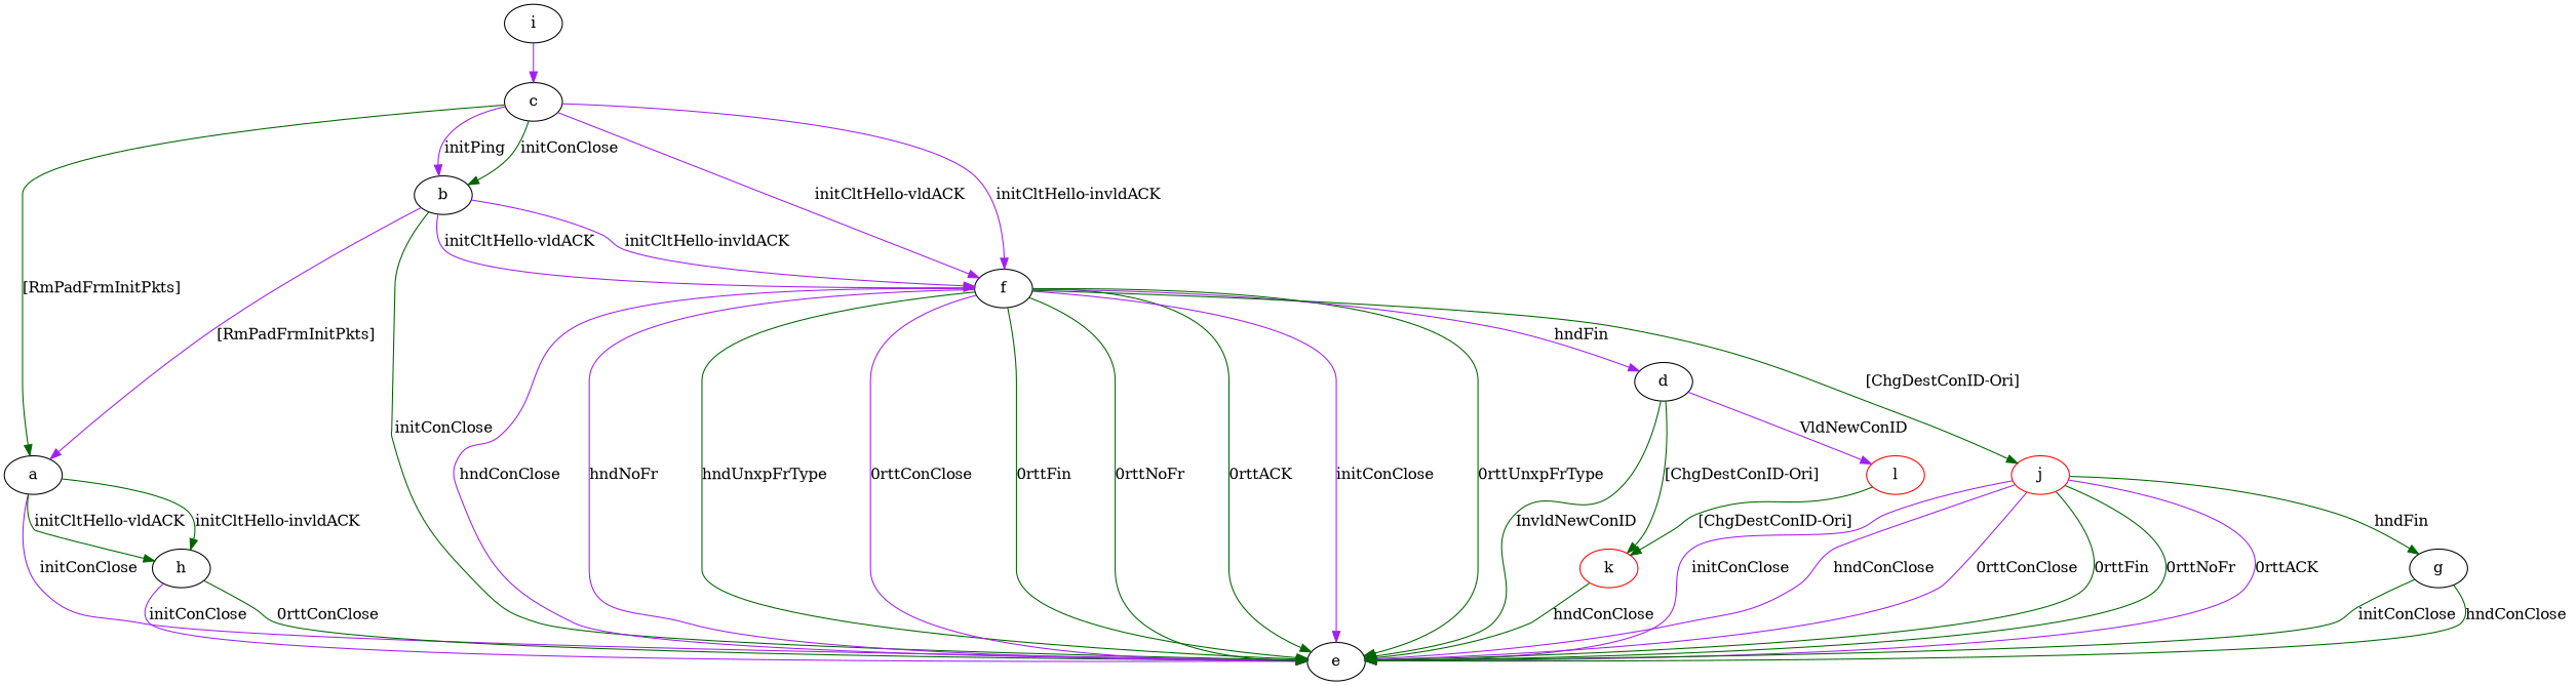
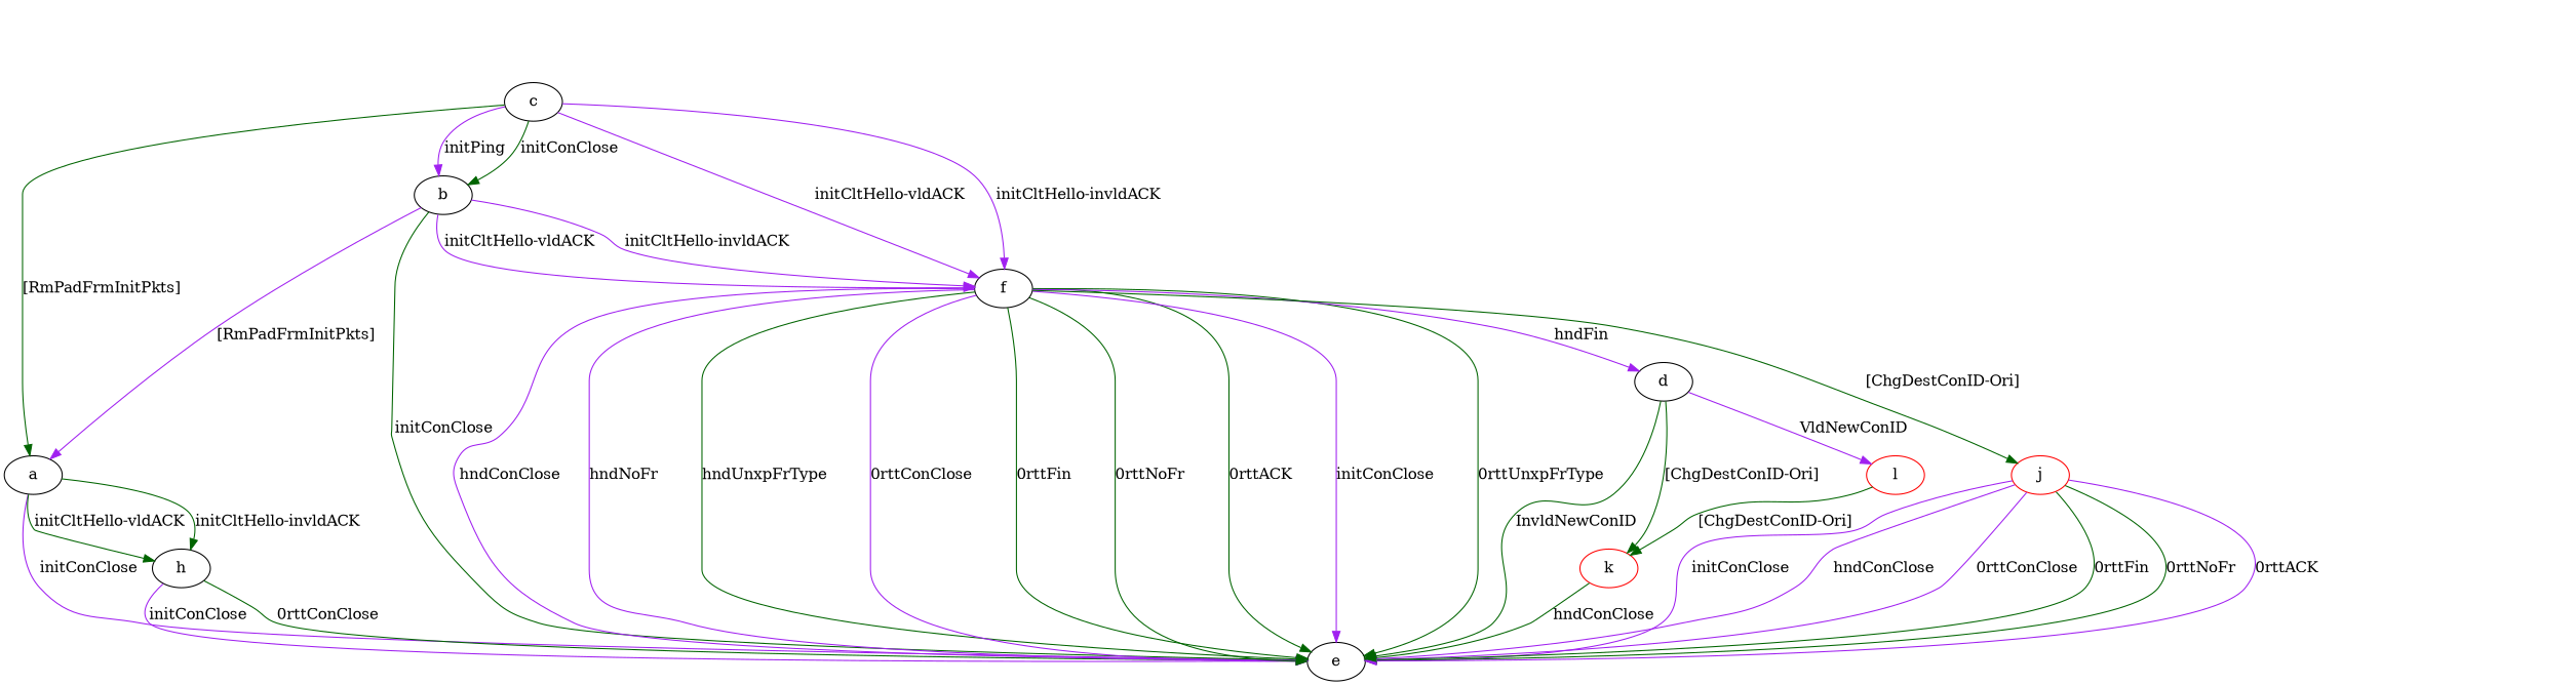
  digraph {
    edge [color=darkgreen]
    a
    e
    h
    b
    f
    d
    j [color=red]
    k [color=red]
    l [color=red]
-   g
    c
-   i
    a -> e [color=purple label="initConClose "]
    a -> h [label="initCltHello-vldACK "]
    a -> h [label="initCltHello-invldACK "]
    h -> e [color=purple label="initConClose "]
    h -> e [label="0rttConClose "]
    b -> a [color=purple label="[RmPadFrmInitPkts] "]
    b -> e [label="initConClose "]
    b -> f [color=purple label="initCltHello-vldACK "]
    b -> f [color=purple label="initCltHello-invldACK "]
    f -> e [color=purple label="hndConClose "]
    f -> e [color=purple label="hndNoFr "]
    f -> e [label="hndUnxpFrType "]
    f -> e [color=purple label="0rttConClose "]
    f -> e [label="0rttFin "]
    f -> e [label="0rttNoFr "]
    f -> e [label="0rttACK "]
    f -> e [color=purple label="initConClose "]
    f -> e [label="0rttUnxpFrType "]
    f -> d [color=purple label="hndFin "]
    f -> j [label="[ChgDestConID-Ori] "]
    d -> e [label="InvldNewConID "]
    d -> k [label="[ChgDestConID-Ori] "]
    d -> l [color=purple label="VldNewConID "]
    j -> e [color=purple label="initConClose "]
    j -> e [color=purple label="hndConClose "]
    j -> e [color=purple label="0rttConClose "]
    j -> e [label="0rttFin "]
    j -> e [label="0rttNoFr "]
    j -> e [color=purple label="0rttACK "]
-   j -> g [label="hndFin "]
    k -> e [label="hndConClose "]
    l -> k [label="[ChgDestConID-Ori] "]
-   g -> e [label="initConClose "]
-   g -> e [label="hndConClose "]
    c -> a [label="[RmPadFrmInitPkts] "]
    c -> b [color=purple label="initPing "]
    c -> b [label="initConClose "]
    c -> f [color=purple label="initCltHello-vldACK "]
    c -> f [color=purple label="initCltHello-invldACK "]
-   i -> c [color=purple]
  }
